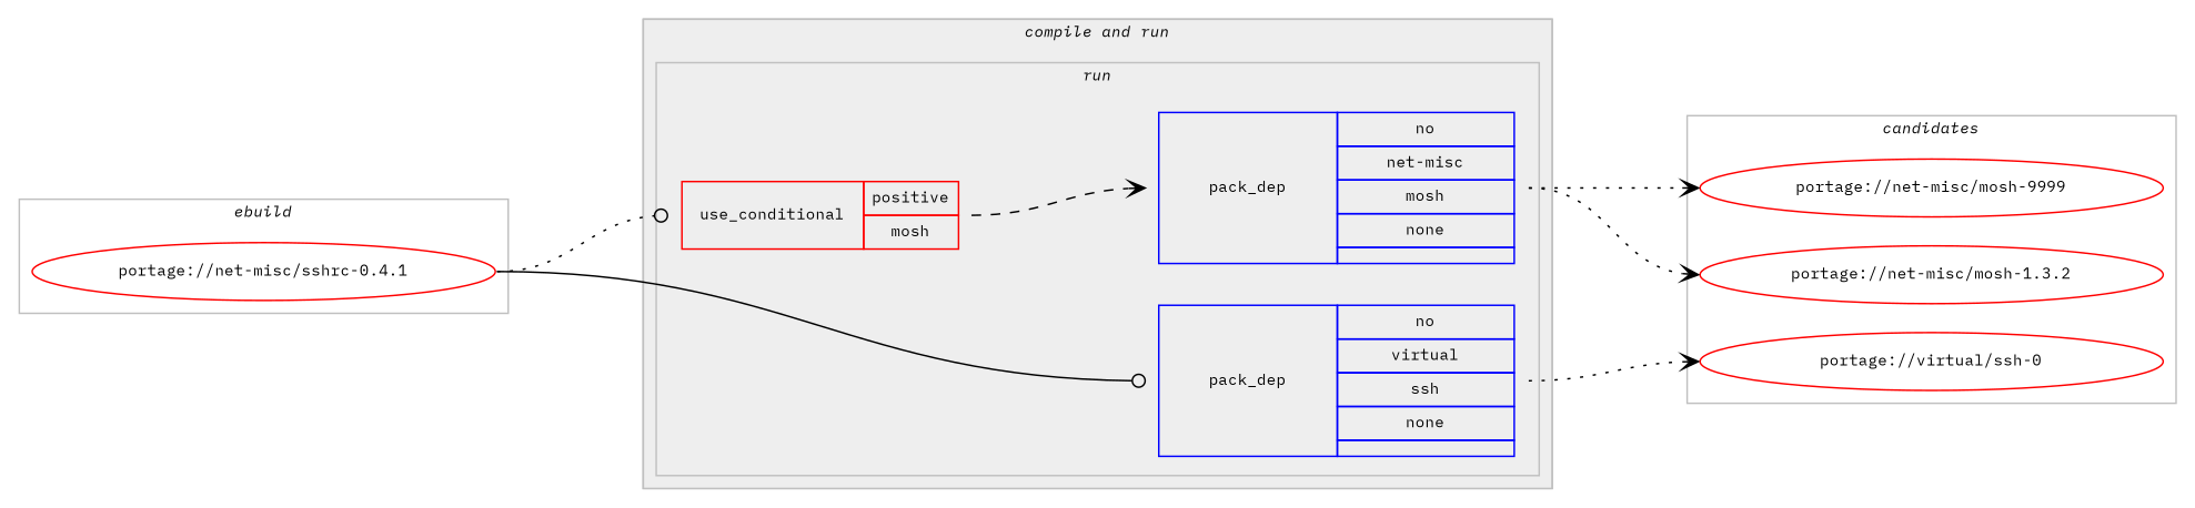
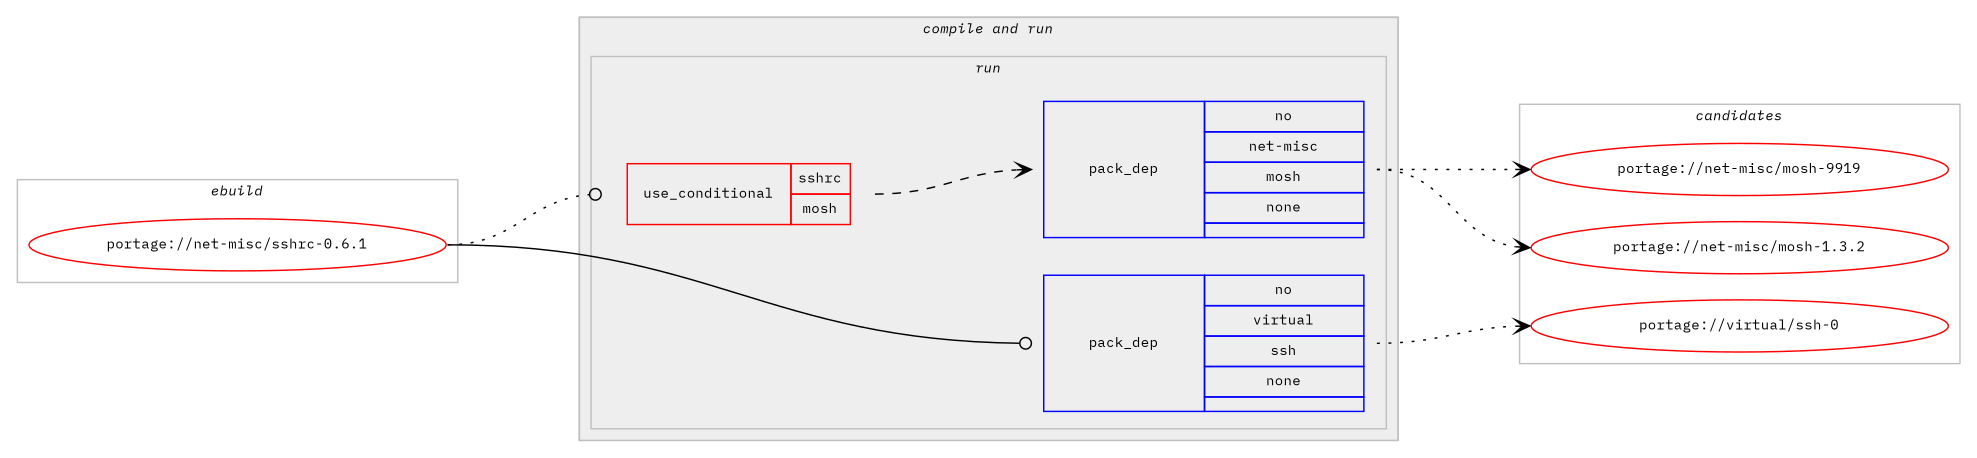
  digraph {
    compound=true
    concentrate=true
    fontname="IBM Plex Mono"
    fontsize=10
    newrank=true
    rankdir=LR
    ranksep=1.5
    node [color=red fontname="IBM Plex Mono" fontsize=10]
    edge [arrowhead=vee fontname="IBM Plex Mono" headport=w style=dotted tailport=e weight=20]
-   n1 [label="portage://net-misc/sshrc-0.4.1" width=4]
+   n1 [label="portage://net-misc/sshrc-0.6.1" width=4]
    n2 [color=blue label=<<TABLE BORDER="0" CELLBORDER="1" CELLSPACING="0" CELLPADDING="4" WIDTH="220"><TR><TD ROWSPAN="6" CELLPADDING="30">pack_dep</TD></TR><TR><TD WIDTH="110">no</TD></TR><TR><TD>net-misc</TD></TR><TR><TD>mosh</TD></TR><TR><TD>none</TD></TR><TR><TD></TD></TR></TABLE>> shape=none]
-   n3 [label=<<TABLE BORDER="0" CELLBORDER="1" CELLSPACING="0" CELLPADDING="4"><TR><TD ROWSPAN="3" CELLPADDING="10">use_conditional</TD></TR><TR><TD>positive</TD></TR><TR><TD>mosh</TD></TR></TABLE>> shape=none]
+   n3 [label=<<TABLE BORDER="0" CELLBORDER="1" CELLSPACING="0" CELLPADDING="4"><TR><TD ROWSPAN="3" CELLPADDING="10">use_conditional</TD></TR><TR><TD>sshrc</TD></TR><TR><TD>mosh</TD></TR></TABLE>> shape=none]
    n4 [color=blue label=<<TABLE BORDER="0" CELLBORDER="1" CELLSPACING="0" CELLPADDING="4" WIDTH="220"><TR><TD ROWSPAN="6" CELLPADDING="30">pack_dep</TD></TR><TR><TD WIDTH="110">no</TD></TR><TR><TD>virtual</TD></TR><TR><TD>ssh</TD></TR><TR><TD>none</TD></TR><TR><TD></TD></TR></TABLE>> shape=none]
-   n5 [label="portage://net-misc/mosh-9999" width=4]
+   n5 [label="portage://net-misc/mosh-9919" width=4]
    n6 [label="portage://net-misc/mosh-1.3.2" width=4]
    n7 [label="portage://virtual/ssh-0" width=4]
    subgraph cluster_1 {
      color=gray
      label=<<i>ebuild</i>>
      rank=same
      n1
    }
    subgraph cluster_2 {
      color=gray
      label=<<i>dependencies</i>>
      subgraph cluster_3 {
        color=gray
        fillcolor="#eeeeee"
        label=<<i>compile</i>>
        style=filled
      }
      subgraph cluster_4 {
        color=gray
        fillcolor="#eeeeee"
        label=<<i>compile and run</i>>
        style=filled
      }
      subgraph cluster_5 {
        color=gray
        fillcolor="#eeeeee"
        label=<<i>run</i>>
        style=filled
        subgraph sub_6 {
          color=gray
          fillcolor="#eeeeee"
          label=<<i>run</i>>
          style=filled
          n3
          subgraph sub_7 {
            color=gray
            fillcolor="#eeeeee"
            label=<<i>run</i>>
            style=filled
            n2
          }
        }
        subgraph sub_8 {
          color=gray
          fillcolor="#eeeeee"
          label=<<i>run</i>>
          style=filled
          n4
        }
      }
    }
    subgraph cluster_9 {
      color=gray
      label=<<i>candidates</i>>
      rank=same
      subgraph sub_10 {
        color=black
        label=<<i>candidates</i>>
        nodesep=1
        rank=same
        n5
        n6
      }
      subgraph sub_11 {
        color=black
        label=<<i>candidates</i>>
        nodesep=1
        rank=same
        n7
      }
    }
    n1 -> n3 [arrowhead=odot]
    n1 -> n4 [arrowhead=odot style=solid]
    n2 -> n5 [weight=100]
    n2 -> n6 [weight=100]
    n3 -> n2 [style=dashed]
    n4 -> n7 [weight=100]
  }
